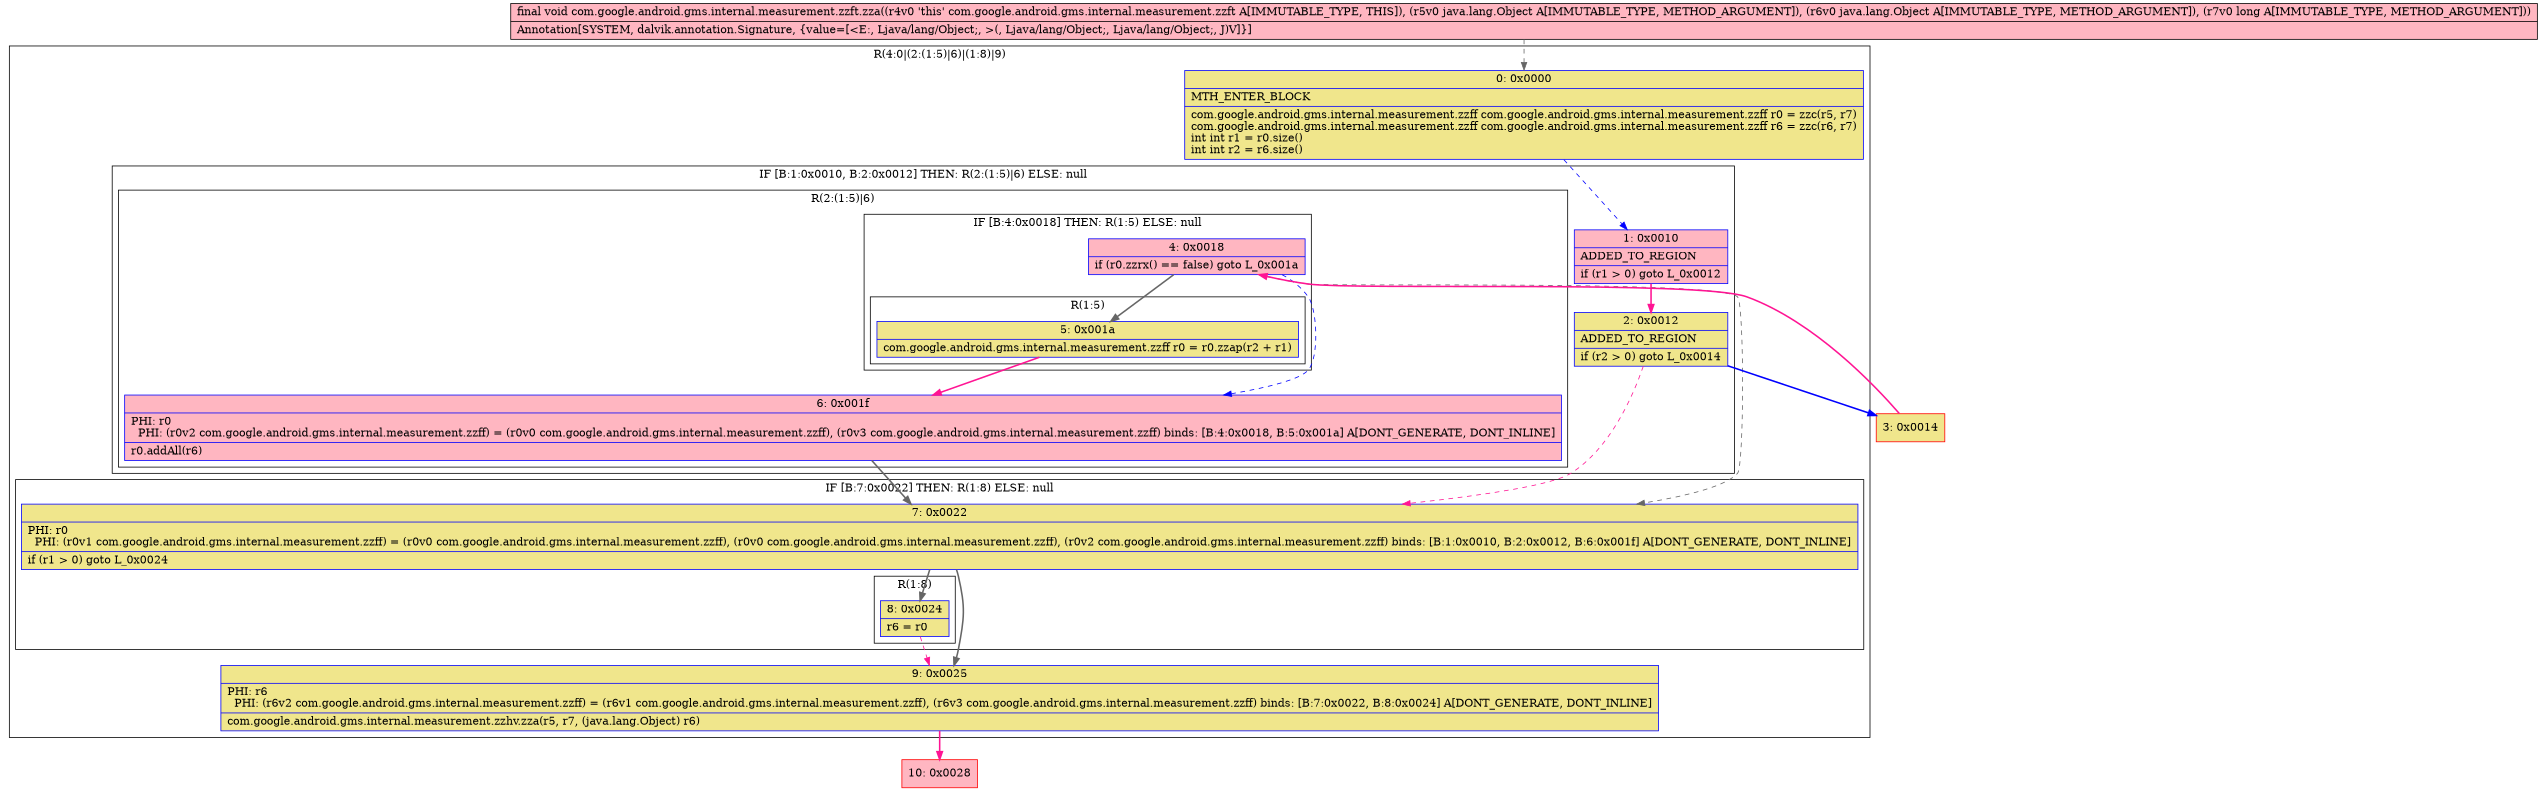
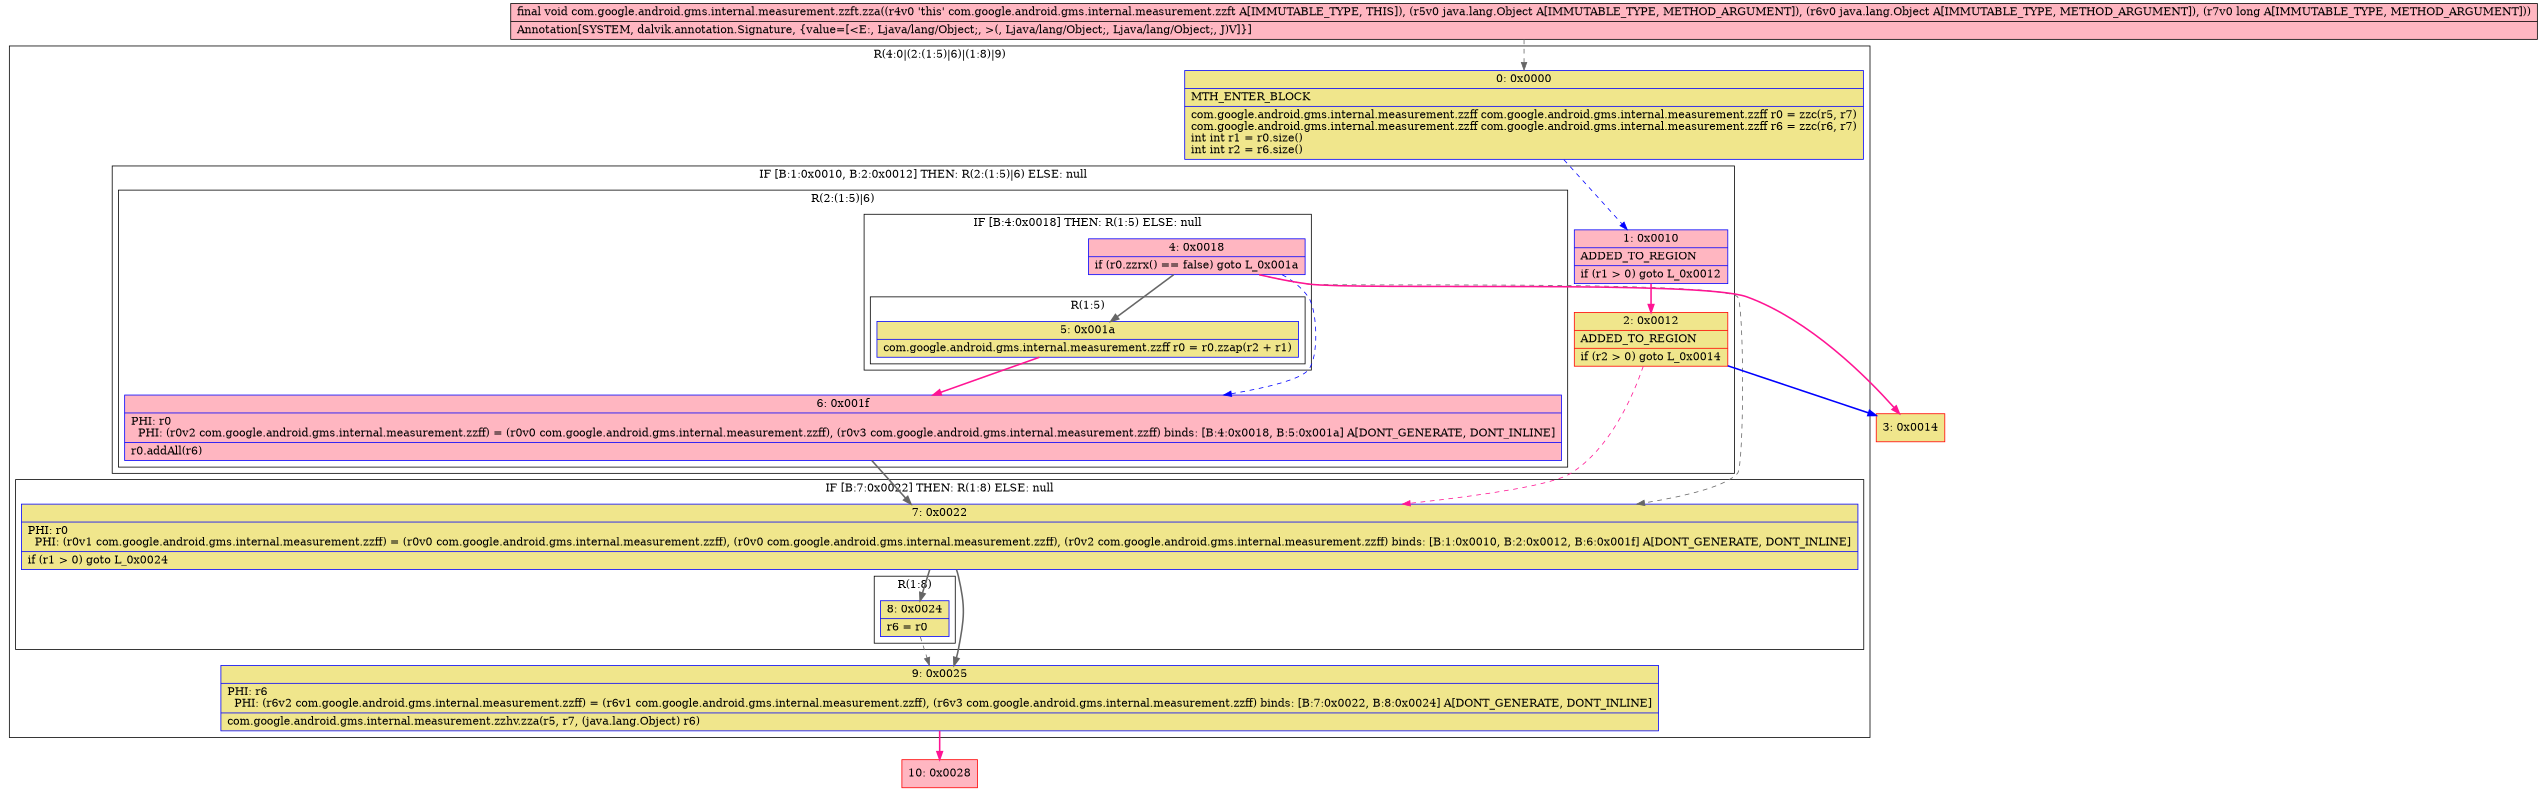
  digraph {
    node [color=blue fillcolor=khaki shape=record style=filled]
    edge [color=gray40 style=bold]
    n1 [label="{5\:\ 0x001a|com.google.android.gms.internal.measurement.zzff r0 = r0.zzap(r2 + r1)\l}"]
    n2 [fillcolor=lightpink label="{4\:\ 0x0018|if (r0.zzrx() == false) goto L_0x001a\l}"]
    n3 [fillcolor=lightpink label="{6\:\ 0x001f|PHI: r0 \l  PHI: (r0v2 com.google.android.gms.internal.measurement.zzff) = (r0v0 com.google.android.gms.internal.measurement.zzff), (r0v3 com.google.android.gms.internal.measurement.zzff) binds: [B:4:0x0018, B:5:0x001a] A[DONT_GENERATE, DONT_INLINE]\l|r0.addAll(r6)\l}"]
    n4 [fillcolor=lightpink label="{1\:\ 0x0010|ADDED_TO_REGION\l|if (r1 \> 0) goto L_0x0012\l}"]
-   n5 [label="{2\:\ 0x0012|ADDED_TO_REGION\l|if (r2 \> 0) goto L_0x0014\l}"]
+   n5 [color=red label="{2\:\ 0x0012|ADDED_TO_REGION\l|if (r2 \> 0) goto L_0x0014\l}"]
    n6 [label="{8\:\ 0x0024|r6 = r0\l}"]
    n7 [label="{7\:\ 0x0022|PHI: r0 \l  PHI: (r0v1 com.google.android.gms.internal.measurement.zzff) = (r0v0 com.google.android.gms.internal.measurement.zzff), (r0v0 com.google.android.gms.internal.measurement.zzff), (r0v2 com.google.android.gms.internal.measurement.zzff) binds: [B:1:0x0010, B:2:0x0012, B:6:0x001f] A[DONT_GENERATE, DONT_INLINE]\l|if (r1 \> 0) goto L_0x0024\l}"]
    n8 [label="{0\:\ 0x0000|MTH_ENTER_BLOCK\l|com.google.android.gms.internal.measurement.zzff com.google.android.gms.internal.measurement.zzff r0 = zzc(r5, r7)\lcom.google.android.gms.internal.measurement.zzff com.google.android.gms.internal.measurement.zzff r6 = zzc(r6, r7)\lint int r1 = r0.size()\lint int r2 = r6.size()\l}"]
    n9 [label="{9\:\ 0x0025|PHI: r6 \l  PHI: (r6v2 com.google.android.gms.internal.measurement.zzff) = (r6v1 com.google.android.gms.internal.measurement.zzff), (r6v3 com.google.android.gms.internal.measurement.zzff) binds: [B:7:0x0022, B:8:0x0024] A[DONT_GENERATE, DONT_INLINE]\l|com.google.android.gms.internal.measurement.zzhv.zza(r5, r7, (java.lang.Object) r6)\l}"]
    n10 [color=red label="{3\:\ 0x0014}"]
    n11 [color=red fillcolor=lightpink label="{10\:\ 0x0028}"]
    n12 [fillcolor=lightpink label="{final void com.google.android.gms.internal.measurement.zzft.zza((r4v0 'this' com.google.android.gms.internal.measurement.zzft A[IMMUTABLE_TYPE, THIS]), (r5v0 java.lang.Object A[IMMUTABLE_TYPE, METHOD_ARGUMENT]), (r6v0 java.lang.Object A[IMMUTABLE_TYPE, METHOD_ARGUMENT]), (r7v0 long A[IMMUTABLE_TYPE, METHOD_ARGUMENT]))  | Annotation[SYSTEM, dalvik.annotation.Signature, \{value=[\<E:, Ljava\/lang\/Object;, \>(, Ljava\/lang\/Object;, Ljava\/lang\/Object;, J)V]\}]\l}" color=""]
    subgraph cluster_1 {
      label="R(4:0|(2:(1:5)|6)|(1:8)|9)"
      n8
      n9
      subgraph cluster_2 {
        label="IF [B:1:0x0010, B:2:0x0012] THEN: R(2:(1:5)|6) ELSE: null"
        n4
        n5
        subgraph cluster_3 {
          label="R(2:(1:5)|6)"
          n3
          subgraph cluster_4 {
            label="IF [B:4:0x0018] THEN: R(1:5) ELSE: null"
            n2
            subgraph cluster_5 {
              label="R(1:5)"
              n1
            }
          }
        }
      }
      subgraph cluster_6 {
        label="IF [B:7:0x0022] THEN: R(1:8) ELSE: null"
        n7
        subgraph cluster_7 {
          label="R(1:8)"
          n6
        }
      }
    }
    n1 -> n3 [color=deeppink]
    n2 -> n1
    n2 -> n3 [color=blue style=dashed]
    n2 -> n7 [style=dashed]
    n3 -> n7
    n4 -> n5 [color=deeppink]
    n5 -> n7 [color=deeppink style=dashed]
    n5 -> n10 [color=blue]
-   n6 -> n9 [color=deeppink style=dashed]
+   n6 -> n9 [style=dashed]
    n7 -> n6
    n7 -> n9
    n8 -> n4 [color=blue style=dashed]
    n9 -> n11 [color=deeppink]
-   n10 -> n2 [color=deeppink]
+   n2 -> n10 [color=deeppink]
    n12 -> n8 [style=dashed]
  }
